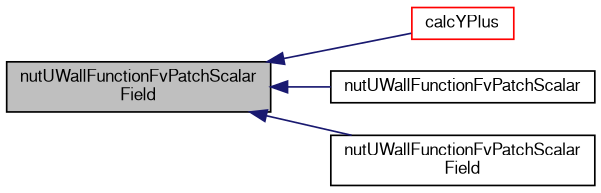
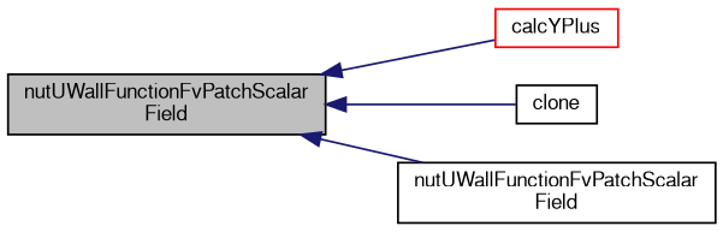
  digraph {
    rankdir=LR
    node [color=black fontname=FreeSans fontsize=10 shape=record]
    edge [color=midnightblue dir=back fontname=FreeSans fontsize=10 labelfontname=FreeSans labelfontsize=10 style=solid]
    n1 [fillcolor=grey75 fontcolor=black height=0.2 label="nutUWallFunctionFvPatchScalar\lField" style=filled width=0.4]
    n2 [color=red height=0.2 label=calcYPlus width=0.4]
-   n3 [height=0.2 label=nutUWallFunctionFvPatchScalar width=0.4]
+   n3 [height=0.2 label=clone width=0.4]
    n4 [height=0.2 label="nutUWallFunctionFvPatchScalar\lField" width=0.4]
    n1 -> n2
    n1 -> n3
    n1 -> n4
  }
